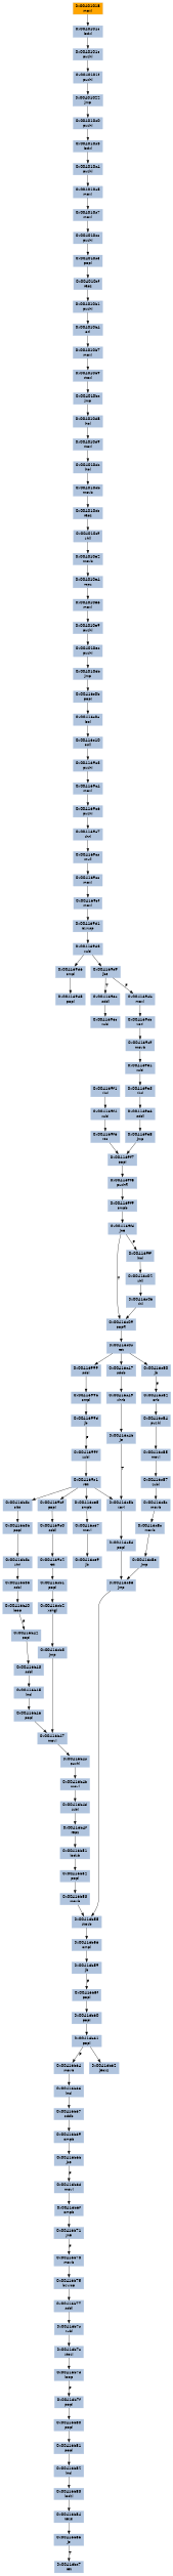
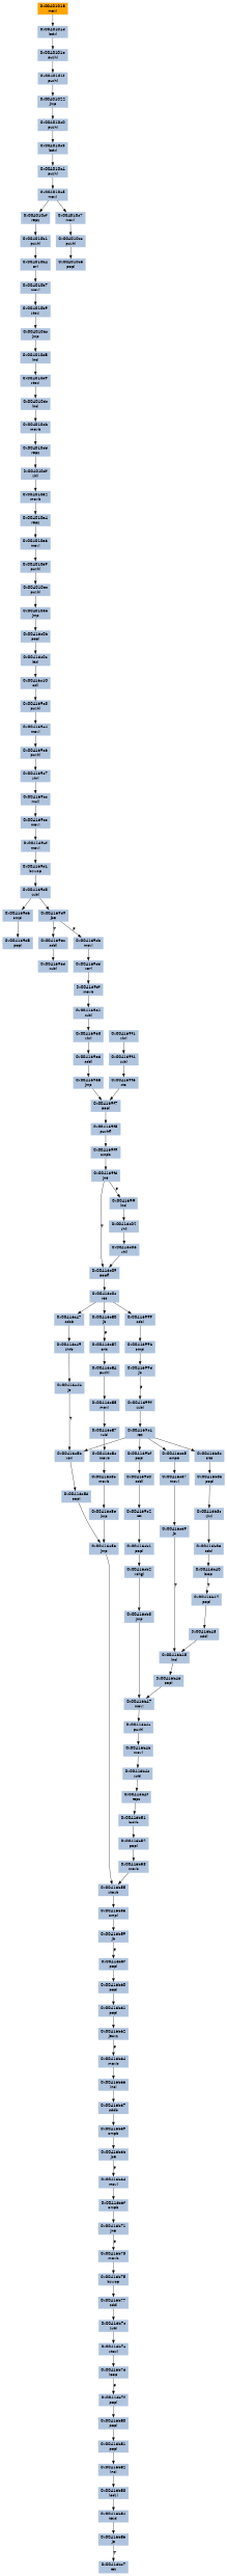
  strict digraph {
    fontname=Lato
    node [color=lightsteelblue fillcolor=lightsteelblue fontname=Lato shape=rectangle style=filled]
    edge [color="#000000" fontname=Lato]
    n1 [label="0x004010e6\nmovl"]
    n2 [label="0x004010e9\npushl"]
    n3 [label="0x004010ea\npushl"]
    n4 [label="0x004010eb\njmp"]
    n5 [label="0x004010a4\npushl"]
    n6 [label="0x004010a5\nmovl"]
    n7 [label="0x004010a7\nmovl"]
    n8 [label="0x004010ac\npushl"]
    n9 [label="0x004169cc\nmovl"]
    n10 [label="0x004169cf\nmovl"]
    n11 [label="0x004169d1\nbswap"]
    n12 [label="0x004169d3\nsubl"]
    n13 [label="0x004169d6\ncmpl"]
    n14 [label="0x004169d9\njbe"]
    n15 [label="0x004169d8\npopl"]
    n16 [label="0x00416ae9\njb"]
    n17 [label="0x00416b45\nincl"]
    n18 [label="0x00416b46\npopl"]
    n19 [label="0x00416b47\nmovl"]
    n20 [label="0x004169db\nmovl"]
    n21 [label="0x004169ea\naddl"]
    n22 [label="0x004169dd\nxorl"]
    n23 [label="0x004169ed\nsubl"]
    n24 [label="0x004169df\nmovb"]
    n25 [label="0x004010e4\nrepz"]
    n26 [label="0x00416b7a\nsubl"]
    n27 [label="0x00416b7c\nstosl"]
    n28 [label="0x00416b7d\nloop"]
    n29 [label="0x00416b7f\npopl"]
    n30 [label="0x004169f7\npopl"]
    n31 [label="0x004169f8\npushfl"]
    n32 [label="0x004169f9\ncmpb"]
    n33 [label="0x004169fd\njne"]
    n34 [label="0x00416b4b\nmovl"]
    n35 [label="0x00416b4d\nsubl"]
    n36 [label="0x00416b4f\nrepz"]
    n37 [label="0x00416b51\nlodsb"]
    n38 [label="0x00416b84\ntestl"]
    n39 [label="0x00416b86\nje"]
    n40 [label="0x00416ba7\nret"]
    n41 [label="0x00416a5d\npopl"]
    n42 [label="0x00416a5e\njmp"]
    n43 [label="0x00416b55\nstosb"]
    n44 [label="0x00416b56\ncmpl"]
    n45 [label="0x00416b69\ncmpb"]
    n46 [label="0x00416b6b\njae"]
    n47 [label="0x00416b6d\nmovl"]
    n48 [label="0x00416b6f\ncmpb"]
    n49 [label="0x004169ca\nmull"]
    n50 [label="0x004010e2\nmovb"]
    n51 [label="0x00416b3b\npopl"]
    n52 [label="0x00416b3c\nshrl"]
    n53 [label="0x00416b3e\nadcl"]
    n54 [label="0x00416b40\nloop"]
    n55 [label="0x0041699d\njb"]
    n56 [label="0x0041699f\nsubl"]
    n57 [label="0x004169a1\nret"]
    n58 [label="0x00416a5b\nxorl"]
    n59 [label="0x00416b3a\ncltd"]
    n60 [label="0x004169bf\npopl"]
    n61 [label="0x00416ae5\ncmpb"]
    n62 [label="0x00416a84\npushl"]
    n63 [label="0x00416a85\nmovl"]
    n64 [label="0x00416a87\nsubl"]
    n65 [label="0x00416a8a\nmovb"]
    n66 [label="0x00416b66\nincl"]
    n67 [label="0x00416b67\naddb"]
    n68 [label="0x00416b71\njne"]
    n69 [label="0x004169e8\njmp"]
    n70 [label="0x00416a8c\nmovb"]
    n71 [label="0x00416a8e\njmp"]
    n72 [label="0x004010af\nrepz"]
    n73 [label="0x004010b1\npushl"]
    n74 [label="0x004010b4\norl"]
    n75 [label="0x004010b7\nmovl"]
    n76 [label="0x004169c3\npushl"]
    n77 [label="0x004169c4\nmovl"]
    n78 [label="0x004169c6\npushl"]
    n79 [label="0x004169c7\nshrl"]
    n80 [label="0x00416b52\npopl"]
    n81 [label="0x00416b53\nmovb"]
    n82 [label="0x00416b42\npopl"]
    n83 [label="0x00416b43\naddl"]
    n84 [label="0x00416a02\nshll"]
    n85 [label="0x00416a06\nshll"]
    n86 [label="0x00416a09\npopfl"]
    n87 [label="0x00416a0a\nret"]
    n88 [label="0x004010da\nincl"]
    n89 [label="0x004010db\nmovb"]
    n90 [label="0x004010dd\nrepz"]
    n91 [label="0x004010df\nshll"]
    n92 [label="0x004169c0\naddl"]
    n93 [label="0x00416ae7\nmovl"]
    n94 [label="0x004169c2\nret"]
    n95 [label="0x004010b9\nstosl"]
    n96 [label="0x004169e6\naddl"]
    n97 [label="0x004169f1\nshrl"]
    n98 [label="0x004169f4\nsubl"]
    n99 [label="0x004169f6\nstc"]
    n100 [label="0x00416b4a\npushl"]
    n101 [label="0x004169e1\nsubl"]
    n102 [label="0x004169e3\nshrl"]
    n103 [label="0x00401022\njmp"]
    n104 [label="0x004010a0\npushl"]
    n105 [label="0x004010a3\nlodsl"]
    n106 [label="0x00416b80\npopl"]
    n107 [label="0x00416a0b\npopl"]
    n108 [label="0x00416a0c\nleal"]
    n109 [label="0x00416a10\ncall"]
    n110 [label="0x00416b64\nmovb"]
    n111 [label="0x0040101d\nlodsl"]
    n112 [label="0x0040101e\npushl"]
    n113 [label="0x0040101f\npushl"]
    n114 [label="0x00416a47\nadcb"]
    n115 [label="0x00416999\nadcl"]
    n116 [label="0x00416a80\njb"]
    n117 [label="0x00416a49\nshrb"]
    n118 [label="0x0041699b\ncmpl"]
    n119 [label="0x00416a82\norb"]
    n120 [label="0x00416a4b\nje"]
    n121 [label="0x004010ae\npopl"]
    n122 [label="0x00416b73\nmovb"]
    n123 [label="0x00416b75\nbswap"]
    n124 [label="0x00416b81\npopl"]
    n125 [label="0x00416b82\nincl"]
    n126 [label="0x00416b83\nlodsl"]
    n127 [label="0x004169ff\nincl"]
    n128 [label="0x00416ab1\npopl"]
    n129 [label="0x00416ab2\nxchgl"]
    n130 [label="0x00416ab3\njmp"]
    n131 [label="0x004010ba\njmp"]
    n132 [color=lightgrey fillcolor=orange label="0x00401018\nmovl"]
    n133 [label="0x00416b62\njecxz"]
    n134 [label="0x00416b59\njb"]
    n135 [label="0x00416b5f\npopl"]
    n136 [label="0x00416b60\npopl"]
    n137 [label="0x00416b61\npopl"]
    n138 [label="0x004010d8\nincl"]
    n139 [label="0x004010d9\nstosl"]
    n140 [label="0x00416b77\naddl"]
    n1 -> n2
    n2 -> n3
    n3 -> n4
    n4 -> n107
    n5 -> n6
    n6 -> n7
    n7 -> n8
    n8 -> n121
    n9 -> n10
    n10 -> n11
    n11 -> n12
    n12 -> n13
    n12 -> n14
    n13 -> n15
    n14 -> n20 [label=F]
    n14 -> n21 [label=T]
+   n16 -> n17 [label=T]
    n17 -> n18
    n18 -> n19
    n19 -> n100
    n20 -> n22
    n21 -> n23
    n22 -> n24
    n24 -> n101
    n25 -> n1
    n26 -> n27
    n27 -> n28
    n28 -> n29 [label=F]
    n29 -> n106
    n30 -> n31
    n31 -> n32
    n32 -> n33
    n33 -> n86 [label=T]
    n33 -> n127 [label=F]
    n34 -> n35
    n35 -> n36
    n36 -> n37
    n37 -> n80
    n38 -> n39
    n39 -> n40 [label=T]
    n41 -> n42
    n42 -> n43
    n43 -> n44
    n44 -> n134
    n45 -> n46
    n46 -> n47 [label=F]
    n47 -> n48
    n48 -> n68
    n49 -> n9
    n50 -> n25
    n51 -> n52
    n52 -> n53
    n53 -> n54
-   n54 -> n82 [label=F]
+   n54 -> n82 [label=T]
    n55 -> n56 [label=F]
    n56 -> n57
    n57 -> n58
    n57 -> n59
    n57 -> n60
    n57 -> n61
    n58 -> n41
    n59 -> n51
    n60 -> n92
    n61 -> n93
    n62 -> n63
    n63 -> n64
    n64 -> n65
    n65 -> n70
    n66 -> n67
    n67 -> n45
    n68 -> n122 [label=F]
    n69 -> n30
    n70 -> n71
    n71 -> n42
    n72 -> n73
    n73 -> n74
    n74 -> n75
    n75 -> n95
    n76 -> n77
    n77 -> n78
    n78 -> n79
    n79 -> n49
    n80 -> n81
    n81 -> n43
    n82 -> n83
    n83 -> n17
    n84 -> n85
    n85 -> n86
    n86 -> n87
    n87 -> n114
    n87 -> n115
    n87 -> n116
    n88 -> n89
    n89 -> n90
    n90 -> n91
    n91 -> n50
    n92 -> n94
    n93 -> n16
    n94 -> n128
    n95 -> n131
    n96 -> n69
    n97 -> n98
    n98 -> n99
    n99 -> n30
    n100 -> n34
    n101 -> n102
    n102 -> n96
    n103 -> n104
    n104 -> n105
    n105 -> n5
    n106 -> n124
    n107 -> n108
    n108 -> n109
    n109 -> n76
    n110 -> n66
    n111 -> n112
    n112 -> n113
    n113 -> n103
    n114 -> n117
    n115 -> n118
    n116 -> n119 [label=F]
    n117 -> n120
    n118 -> n55
    n119 -> n62
    n120 -> n58 [label=T]
-   n121 -> n72
+   n6 -> n72
    n122 -> n123
    n123 -> n140
    n124 -> n125
    n125 -> n126
    n126 -> n38
    n127 -> n84
    n128 -> n129
    n129 -> n130
    n130 -> n19
    n131 -> n138
    n132 -> n111
-   n137 -> n110 [label=F]
+   n133 -> n110 [label=F]
    n134 -> n135 [label=F]
    n135 -> n136
    n136 -> n137
    n137 -> n133
    n138 -> n139
    n139 -> n88
    n140 -> n26
  }
